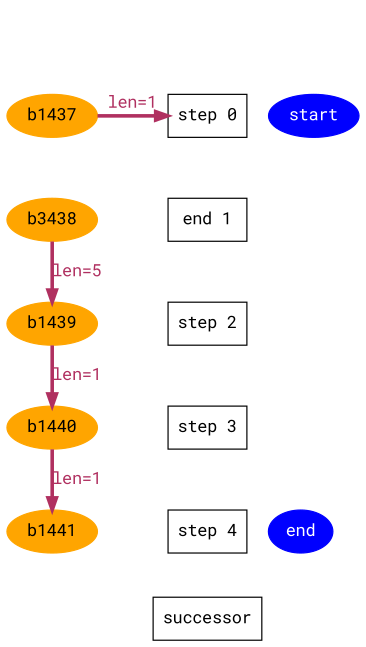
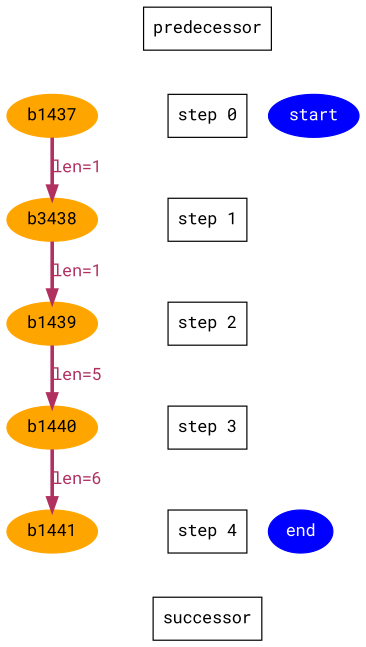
  digraph {
    fontname="Roboto Mono"
    node [fontname="Roboto Mono"]
    edge [fontname="Roboto Mono" weight=9000 style=invis]
    n1 [color=orange fontcolor=black label=b1437 style=filled]
    n2 [label="step 0" shape=box]
    n3 [color=orange fontcolor=black label=b1441 style=filled]
    n4 [label="step 4" shape=box]
    n5 [color=orange fontcolor=black label=b3438 style=filled]
-   n6 [label="end 1" shape=box]
+   n6 [label="step 1" shape=box]
    n7 [color=orange fontcolor=black label=b1439 style=filled]
    n8 [label="step 2" shape=box]
    n9 [color=orange fontcolor=black label=b1440 style=filled]
    n10 [label="step 3" shape=box]
    n11 [color=blue fontcolor=white label=start style=filled]
    n12 [color=blue fontcolor=white label=end style=filled]
    n13 [label=successor shape=box]
+   n14 [label=predecessor shape=box]
    subgraph sub_1 {
      rank=same
      n1
      n2
    }
    subgraph sub_2 {
      rank=same
      n3
      n4
    }
    subgraph sub_3 {
      rank=same
      n5
      n6
    }
    subgraph sub_4 {
      rank=same
      n7
      n8
    }
    subgraph sub_5 {
      rank=same
      n9
      n10
    }
    subgraph sub_6 {
      rank=same
      n2
      n11
    }
    subgraph sub_7 {
      rank=same
      n4
      n12
    }
-   n1 -> n2 [color=maroon fontcolor=maroon label="len=1" penwidth=3 weight=1000 style=""]
+   n1 -> n5 [color=maroon fontcolor=maroon label="len=1" penwidth=3 weight=1000 style=""]
    n2 -> n6
    n4 -> n13
-   n5 -> n7 [color=maroon fontcolor=maroon label="len=5" penwidth=3 weight=1000 style=""]
+   n5 -> n7 [color=maroon fontcolor=maroon label="len=1" penwidth=3 weight=1000 style=""]
    n6 -> n8
-   n7 -> n9 [color=maroon fontcolor=maroon label="len=1" penwidth=3 weight=1000 style=""]
+   n7 -> n9 [color=maroon fontcolor=maroon label="len=5" penwidth=3 weight=1000 style=""]
    n8 -> n10
-   n9 -> n3 [color=maroon fontcolor=maroon label="len=1" penwidth=3 weight=1000 style=""]
+   n9 -> n3 [color=maroon fontcolor=maroon label="len=6" penwidth=3 weight=1000 style=""]
    n10 -> n4
+   n14 -> n2
  }
